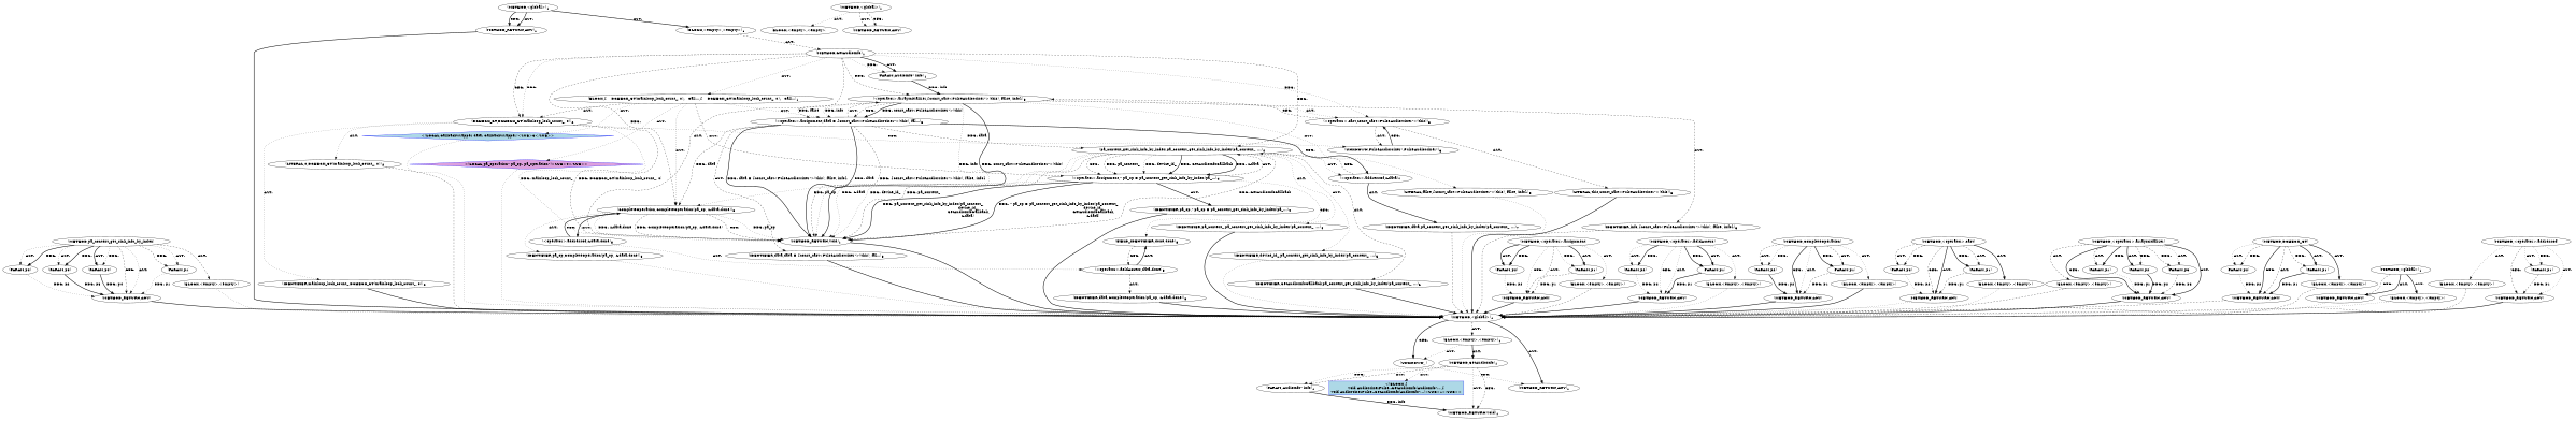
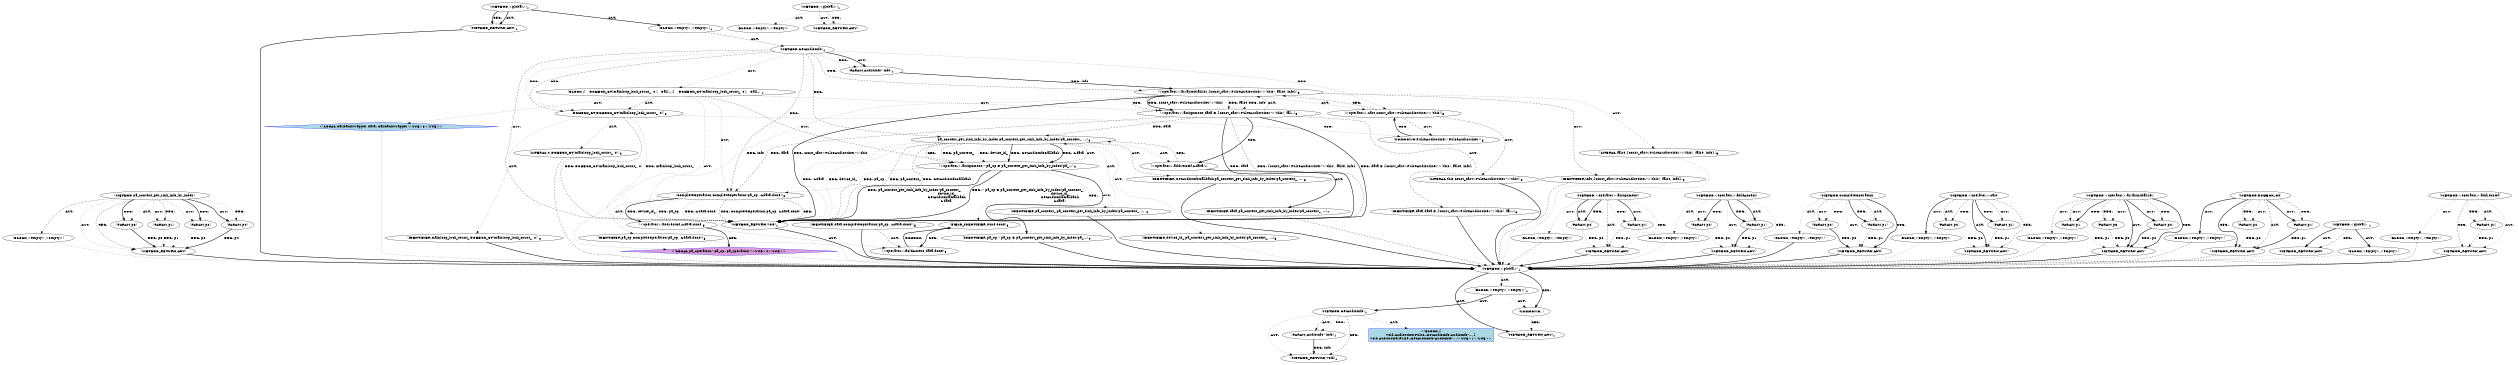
  digraph {
    edge [style=dotted]
    n1 [label=<(METHOD,pa_context_get_sink_info_by_index)>]
    n2 [label=<(PARAM,p1)>]
    n3 [label=<(PARAM,p2)>]
    n4 [label=<(PARAM,p3)>]
    n5 [label=<(PARAM,p4)>]
    n6 [label=<(BLOCK,&lt;empty&gt;,&lt;empty&gt;)>]
    n7 [label=<(METHOD_RETURN,ANY)>]
    n8 [label=<(METHOD,&lt;global&gt;)<SUB>1</SUB>>]
    n9 [label=<(BLOCK,&lt;empty&gt;,&lt;empty&gt;)<SUB>1</SUB>>]
    n10 [label=<(UNKNOWN,,)>]
    n11 [label=<(METHOD_RETURN,ANY)<SUB>1</SUB>>]
    n12 [label=<(METHOD,&lt;global&gt;)<SUB>1</SUB>>]
    n13 [label=<(BLOCK,&lt;empty&gt;,&lt;empty&gt;)<SUB>1</SUB>>]
    n14 [label=<(METHOD_RETURN,ANY)<SUB>1</SUB>>]
    n15 [label=<(METHOD,GetAudioInfo)<SUB>1</SUB>>]
    n16 [label=<(PARAM,AudioInfo* info)<SUB>1</SUB>>]
    n17 [label=<(BLOCK,{    DCHECK_GT(mainloop_lock_count_, 0);   Call...,{    DCHECK_GT(mainloop_lock_count_, 0);   Call...)<SUB>1</SUB>>]
    n18 [label=<(DCHECK_GT,DCHECK_GT(mainloop_lock_count_, 0))<SUB>2</SUB>>]
    n19 [label=<(&lt;operator&gt;.arrayInitializer,{const_cast&lt;PulseAudioMixer*&gt;(this), false, info})<SUB>3</SUB>>]
    n20 [label=<(&lt;operator&gt;.cast,const_cast&lt;PulseAudioMixer*&gt;(this))<SUB>3</SUB>>]
    n21 [label=<(pa_context_get_sink_info_by_index,pa_context_get_sink_info_by_index(pa_context_, ...)<SUB>4</SUB>>]
    n22 [label=<(CompleteOperation,CompleteOperation(pa_op, &amp;data.done))<SUB>8</SUB>>]
    n23 [label=<(METHOD_RETURN,void)<SUB>1</SUB>>]
    n24 [color=blue fillcolor=lightblue label="<(LOCAL,CallbackWrapper data: CallbackWrapper)<SUB>3</SUB>>" shape=diamond style=filled]
    n25 [label=<(&lt;operator&gt;.assignment,data = {const_cast&lt;PulseAudioMixer*&gt;(this), fal...)<SUB>3</SUB>>]
    n26 [color=blue fillcolor=plum label="<(LOCAL,pa_operation* pa_op: pa_operation*)<SUB>4</SUB>>" shape=diamond style=filled]
    n27 [label=<(&lt;operator&gt;.assignment,* pa_op = pa_context_get_sink_info_by_index(pa_...)<SUB>4</SUB>>]
    n28 [label=<(IDENTIFIER,mainloop_lock_count_,DCHECK_GT(mainloop_lock_count_, 0))<SUB>2</SUB>>]
    n29 [label=<(LITERAL,0,DCHECK_GT(mainloop_lock_count_, 0))<SUB>2</SUB>>]
    n30 [label=<(UNKNOWN,PulseAudioMixer*,PulseAudioMixer*)<SUB>3</SUB>>]
    n31 [label=<(LITERAL,false,{const_cast&lt;PulseAudioMixer*&gt;(this), false, info})<SUB>3</SUB>>]
    n32 [label=<(IDENTIFIER,info,{const_cast&lt;PulseAudioMixer*&gt;(this), false, info})<SUB>3</SUB>>]
    n33 [label=<(LITERAL,this,const_cast&lt;PulseAudioMixer*&gt;(this))<SUB>3</SUB>>]
    n34 [label=<(&lt;operator&gt;.addressOf,&amp;data)<SUB>7</SUB>>]
    n35 [label=<(IDENTIFIER,pa_context_,pa_context_get_sink_info_by_index(pa_context_, ...)<SUB>4</SUB>>]
    n36 [label=<(IDENTIFIER,device_id_,pa_context_get_sink_info_by_index(pa_context_, ...)<SUB>5</SUB>>]
    n37 [label=<(IDENTIFIER,GetAudioInfoCallback,pa_context_get_sink_info_by_index(pa_context_, ...)<SUB>6</SUB>>]
    n38 [label=<(IDENTIFIER,pa_op,CompleteOperation(pa_op, &amp;data.done))<SUB>8</SUB>>]
    n39 [label=<(&lt;operator&gt;.addressOf,&amp;data.done)<SUB>8</SUB>>]
    n40 [label=<(IDENTIFIER,data,data = {const_cast&lt;PulseAudioMixer*&gt;(this), fal...)<SUB>3</SUB>>]
    n41 [label=<(IDENTIFIER,pa_op,* pa_op = pa_context_get_sink_info_by_index(pa_...)<SUB>4</SUB>>]
    n42 [label=<(FIELD_IDENTIFIER,done,done)<SUB>8</SUB>>]
    n43 [label=<(IDENTIFIER,data,pa_context_get_sink_info_by_index(pa_context_, ...)<SUB>7</SUB>>]
    n44 [label=<(&lt;operator&gt;.fieldAccess,data.done)<SUB>8</SUB>>]
    n45 [label=<(IDENTIFIER,data,CompleteOperation(pa_op, &amp;data.done))<SUB>8</SUB>>]
    n46 [label=<(METHOD,&lt;operator&gt;.assignment)>]
    n47 [label=<(PARAM,p1)>]
    n48 [label=<(PARAM,p2)>]
    n49 [label=<(BLOCK,&lt;empty&gt;,&lt;empty&gt;)>]
    n50 [label=<(METHOD_RETURN,ANY)>]
    n51 [label=<(METHOD,&lt;operator&gt;.fieldAccess)>]
    n52 [label=<(PARAM,p1)>]
    n53 [label=<(PARAM,p2)>]
    n54 [label=<(BLOCK,&lt;empty&gt;,&lt;empty&gt;)>]
    n55 [label=<(METHOD_RETURN,ANY)>]
    n56 [label=<(METHOD,CompleteOperation)>]
    n57 [label=<(PARAM,p1)>]
    n58 [label=<(PARAM,p2)>]
    n59 [label=<(BLOCK,&lt;empty&gt;,&lt;empty&gt;)>]
    n60 [label=<(METHOD_RETURN,ANY)>]
    n61 [label=<(METHOD,&lt;operator&gt;.cast)>]
    n62 [label=<(PARAM,p1)>]
    n63 [label=<(PARAM,p2)>]
    n64 [label=<(BLOCK,&lt;empty&gt;,&lt;empty&gt;)>]
    n65 [label=<(METHOD_RETURN,ANY)>]
    n66 [label=<(METHOD,&lt;operator&gt;.arrayInitializer)>]
    n67 [label=<(PARAM,p1)>]
    n68 [label=<(PARAM,p2)>]
    n69 [label=<(PARAM,p3)>]
    n70 [label=<(BLOCK,&lt;empty&gt;,&lt;empty&gt;)>]
    n71 [label=<(METHOD_RETURN,ANY)>]
    n72 [label=<(METHOD,DCHECK_GT)>]
    n73 [label=<(PARAM,p1)>]
    n74 [label=<(PARAM,p2)>]
    n75 [label=<(BLOCK,&lt;empty&gt;,&lt;empty&gt;)>]
    n76 [label=<(METHOD_RETURN,ANY)>]
    n77 [label=<(METHOD,&lt;global&gt;)<SUB>1</SUB>>]
    n78 [label=<(BLOCK,&lt;empty&gt;,&lt;empty&gt;)>]
    n79 [label=<(METHOD_RETURN,ANY)>]
    n80 [label=<(METHOD,&lt;operator&gt;.addressOf)>]
    n81 [label=<(PARAM,p1)>]
    n82 [label=<(BLOCK,&lt;empty&gt;,&lt;empty&gt;)>]
    n83 [label=<(METHOD_RETURN,ANY)>]
    n84 [label=<(METHOD,GetAudioInfo)<SUB>1</SUB>>]
    n85 [label=<(PARAM,AudioInfo* info)<SUB>1</SUB>>]
    n86 [color=blue fillcolor=lightblue label="<(BLOCK,{\nvoid AudioMixerPulse::GetAudioInfo(AudioInfo*...,{\nvoid AudioMixerPulse::GetAudioInfo(AudioInfo*...)<SUB>1</SUB>>" shape=box style=filled]
    n87 [label=<(METHOD_RETURN,void)<SUB>1</SUB>>]
    n88 [label=<(METHOD,&lt;global&gt;)<SUB>1</SUB>>]
    n89 [label=<(BLOCK,&lt;empty&gt;,&lt;empty&gt;)>]
    n90 [label=<(METHOD_RETURN,ANY)>]
    n1 -> n2 [label="AST: "]
    n1 -> n2 [label="DDG: " style=dashed]
    n1 -> n3 [label="AST: "]
    n1 -> n3 [label="DDG: " style=bold]
    n1 -> n4 [label="AST: "]
    n1 -> n4 [label="DDG: " style=bold]
    n1 -> n5 [label="AST: " style=bold]
    n1 -> n5 [label="DDG: "]
    n1 -> n6 [label="AST: " style=dashed]
    n1 -> n7 [label="AST: "]
    n1 -> n7 [label="CFG: " style=dashed]
    n2 -> n7 [label="DDG: p1"]
    n3 -> n7 [label="DDG: p2"]
    n4 -> n7 [label="DDG: p3" style=bold]
    n5 -> n7 [label="DDG: p4" style=bold]
    n6 -> n8
    n7 -> n8 [style=bold]
    n8 -> n9 [label="AST: " style=dashed]
    n8 -> n10 [label="CFG: " style=bold]
    n8 -> n11 [label="AST: " style=bold]
    n9 -> n10 [label="AST: "]
    n9 -> n84 [label="AST: " style=bold]
    n10 -> n11 [label="CFG: "]
    n12 -> n13 [label="AST: " style=bold]
    n12 -> n14 [label="AST: " style=bold]
    n12 -> n14 [label="CFG: " style=bold]
    n13 -> n15 [label="AST: " style=dashed]
    n14 -> n8 [style=bold]
    n15 -> n16 [label="AST: " style=bold]
    n15 -> n16 [label="DDG: "]
    n15 -> n17 [label="AST: "]
    n15 -> n18 [label="CFG: " style=dashed]
    n15 -> n18 [label="DDG: "]
    n15 -> n19 [label="DDG: " style=dashed]
    n15 -> n20 [label="DDG: "]
    n15 -> n21 [label="DDG: " style=dashed]
    n15 -> n22 [label="DDG: " style=dashed]
    n15 -> n23 [label="AST: " style=dashed]
    n16 -> n19 [label="DDG: info" style=bold]
    n17 -> n18 [label="AST: " style=dashed]
    n17 -> n22 [label="AST: "]
    n17 -> n24 [label="AST: "]
    n17 -> n25 [label="AST: "]
    n17 -> n26 [label="AST: "]
    n17 -> n27 [label="AST: " style=dashed]
    n18 -> n23 [label="DDG: DCHECK_GT(mainloop_lock_count_, 0)" style=dashed]
    n18 -> n23 [label="DDG: mainloop_lock_count_"]
    n18 -> n28 [label="AST: "]
    n18 -> n29 [label="AST: "]
    n18 -> n30 [label="CFG: "]
    n19 -> n20 [label="AST: "]
    n19 -> n23 [label="DDG: const_cast&lt;PulseAudioMixer*&gt;(this)" style=bold]
    n19 -> n23 [label="DDG: info"]
    n19 -> n25 [label="CFG: " style=dashed]
    n19 -> n25 [label="DDG: const_cast&lt;PulseAudioMixer*&gt;(this)" style=bold]
    n19 -> n25 [label="DDG: false" style=dashed]
    n19 -> n25 [label="DDG: info"]
    n19 -> n31 [label="AST: "]
    n19 -> n32 [label="AST: " style=dashed]
    n20 -> n19 [label="CFG: " style=dashed]
    n20 -> n30 [label="AST: " style=dashed]
    n20 -> n33 [label="AST: " style=dashed]
    n21 -> n23 [label="DDG: pa_context_" style=dashed]
    n21 -> n23 [label="DDG: GetAudioInfoCallback" style=dashed]
    n21 -> n23 [label="DDG: &amp;data"]
    n21 -> n23 [label="DDG: device_id_"]
    n21 -> n27 [label="CFG: " style=dashed]
    n21 -> n27 [label="DDG: pa_context_" style=dashed]
    n21 -> n27 [label="DDG: device_id_"]
    n21 -> n27 [label="DDG: GetAudioInfoCallback" style=bold]
    n21 -> n27 [label="DDG: &amp;data" style=bold]
    n21 -> n34 [label="AST: "]
    n21 -> n35 [label="AST: "]
    n21 -> n36 [label="AST: "]
    n21 -> n37 [label="AST: " style=dashed]
    n22 -> n23 [label="CFG: " style=dashed]
    n22 -> n23 [label="DDG: pa_op"]
    n22 -> n23 [label="DDG: &amp;data.done"]
    n22 -> n23 [label="DDG: CompleteOperation(pa_op, &amp;data.done)" style=dashed]
    n22 -> n38 [label="AST: "]
-   n22 -> n39 [label="AST: " style=bold]
+   n22 -> n39 [label="DDG: device_id_" style=bold]
    n23 -> n8 [style=bold]
    n24 -> n8
    n25 -> n19 [label="AST: " style=dashed]
    n25 -> n21 [label="DDG: data" style=dashed]
    n25 -> n22 [label="DDG: data" style=dashed]
    n25 -> n23 [label="DDG: data" style=bold]
    n25 -> n23 [label="DDG: {const_cast&lt;PulseAudioMixer*&gt;(this), false, info}" style=dashed]
    n25 -> n23 [label="DDG: data = {const_cast&lt;PulseAudioMixer*&gt;(this), false, info}" style=bold]
    n25 -> n34 [label="CFG: " style=bold]
    n25 -> n40 [label="AST: " style=dashed]
    n26 -> n8
    n27 -> n21 [label="AST: " style=dashed]
    n27 -> n22 [label="DDG: pa_op"]
    n27 -> n23 [label="DDG: pa_context_get_sink_info_by_index(pa_context_,\n                                                           device_id_,\n                                                           GetAudioInfoCallback,\n                                                          &amp;data)" style=bold]
    n27 -> n23 [label="DDG: * pa_op = pa_context_get_sink_info_by_index(pa_context_,\n                                                           device_id_,\n                                                           GetAudioInfoCallback,\n                                                          &amp;data)" style=bold]
    n27 -> n41 [label="AST: " style=bold]
    n27 -> n42 [label="CFG: "]
    n28 -> n8 [style=bold]
    n29 -> n8 [style=dashed]
    n30 -> n20 [label="CFG: " style=bold]
    n31 -> n8
    n32 -> n8 [style=dashed]
    n33 -> n8 [style=bold]
    n34 -> n21 [label="CFG: " style=dashed]
    n34 -> n43 [label="AST: " style=bold]
    n35 -> n8 [style=bold]
    n36 -> n8
    n37 -> n8 [style=bold]
    n38 -> n8
-   n39 -> n22 [label="CFG: " style=bold]
+   n39 -> n26 [label="CFG: " style=bold]
    n39 -> n44 [label="AST: "]
    n40 -> n8 [style=bold]
    n41 -> n8 [style=bold]
-   n42 -> n44 [label="CFG: " style=dashed]
+   n42 -> n44 [label="CFG: " style=bold]
    n43 -> n8 [style=dashed]
-   n44 -> n42 [label="AST: " style=bold]
-   n44 -> n45 [label="AST: " style=dashed]
+   n44 -> n42 [label="DCHECK: " style=bold]
+   n45 -> n44 [label="AST: " style=dashed]
    n45 -> n8 [style=bold]
    n46 -> n47 [label="AST: " style=bold]
    n46 -> n47 [label="DDG: "]
    n46 -> n48 [label="AST: " style=bold]
    n46 -> n48 [label="DDG: " style=bold]
    n46 -> n49 [label="AST: "]
    n46 -> n50 [label="AST: " style=dashed]
    n46 -> n50 [label="CFG: "]
    n47 -> n50 [label="DDG: p1" style=dashed]
    n48 -> n50 [label="DDG: p2"]
    n49 -> n8 [style=dashed]
    n50 -> n8 [style=bold]
    n51 -> n52 [label="AST: " style=bold]
    n51 -> n52 [label="DDG: " style=bold]
    n51 -> n53 [label="AST: "]
    n51 -> n53 [label="DDG: " style=bold]
    n51 -> n54 [label="AST: "]
    n51 -> n55 [label="AST: "]
    n51 -> n55 [label="CFG: "]
    n52 -> n55 [label="DDG: p1" style=bold]
    n53 -> n55 [label="DDG: p2"]
    n54 -> n8
    n55 -> n8 [style=bold]
    n56 -> n57 [label="AST: " style=dashed]
    n56 -> n57 [label="DDG: " style=bold]
    n56 -> n58 [label="AST: " style=dashed]
    n56 -> n58 [label="DDG: "]
    n56 -> n59 [label="AST: "]
    n56 -> n60 [label="AST: "]
    n56 -> n60 [label="CFG: " style=bold]
    n57 -> n60 [label="DDG: p1" style=dashed]
    n58 -> n60 [label="DDG: p2" style=bold]
    n59 -> n8 [style=bold]
    n60 -> n8 [style=bold]
    n61 -> n62 [label="AST: " style=dashed]
    n61 -> n62 [label="DDG: " style=bold]
    n61 -> n63 [label="AST: " style=dashed]
    n61 -> n63 [label="DDG: " style=dashed]
    n61 -> n64 [label="AST: " style=bold]
    n61 -> n65 [label="AST: " style=bold]
    n61 -> n65 [label="CFG: " style=dashed]
    n62 -> n65 [label="DDG: p1" style=dashed]
    n63 -> n65 [label="DDG: p2"]
    n64 -> n8
    n65 -> n8
    n66 -> n67 [label="AST: " style=dashed]
    n66 -> n67 [label="DDG: " style=bold]
    n66 -> n68 [label="AST: " style=bold]
    n66 -> n68 [label="DDG: " style=dashed]
    n66 -> n69 [label="AST: "]
    n66 -> n69 [label="DDG: " style=dashed]
    n66 -> n70 [label="AST: " style=dashed]
    n66 -> n71 [label="AST: " style=bold]
    n66 -> n71 [label="CFG: " style=bold]
    n67 -> n71 [label="DDG: p1"]
    n68 -> n71 [label="DDG: p2" style=bold]
    n69 -> n71 [label="DDG: p3" style=dashed]
    n70 -> n8 [style=dashed]
    n71 -> n8 [style=bold]
    n72 -> n73 [label="AST: " style=bold]
    n72 -> n73 [label="DDG: " style=dashed]
    n72 -> n74 [label="AST: "]
    n72 -> n74 [label="DDG: " style=dashed]
    n72 -> n75 [label="AST: " style=bold]
    n72 -> n76 [label="AST: " style=dashed]
    n72 -> n76 [label="CFG: " style=bold]
    n73 -> n76 [label="DDG: p1" style=bold]
    n74 -> n76 [label="DDG: p2"]
    n75 -> n8 [style=dashed]
    n76 -> n8 [style=dashed]
    n77 -> n78 [label="AST: " style=bold]
    n77 -> n79 [label="AST: " style=bold]
    n77 -> n79 [label="CFG: " style=dashed]
    n78 -> n8
    n79 -> n8
    n80 -> n81 [label="AST: "]
    n80 -> n81 [label="DDG: "]
    n80 -> n82 [label="AST: "]
    n80 -> n83 [label="AST: "]
    n80 -> n83 [label="CFG: " style=dashed]
    n81 -> n83 [label="DDG: p1" style=dashed]
    n82 -> n8 [style=dashed]
    n83 -> n8 [style=bold]
    n84 -> n85 [label="AST: " style=dashed]
    n84 -> n85 [label="DDG: "]
    n84 -> n86 [label="AST: "]
    n84 -> n87 [label="AST: "]
    n84 -> n87 [label="CFG: " style=dashed]
    n85 -> n87 [label="DDG: info" style=bold]
    n88 -> n89 [label="AST: "]
    n88 -> n90 [label="AST: " style=dashed]
    n88 -> n90 [label="CFG: " style=dashed]
  }
